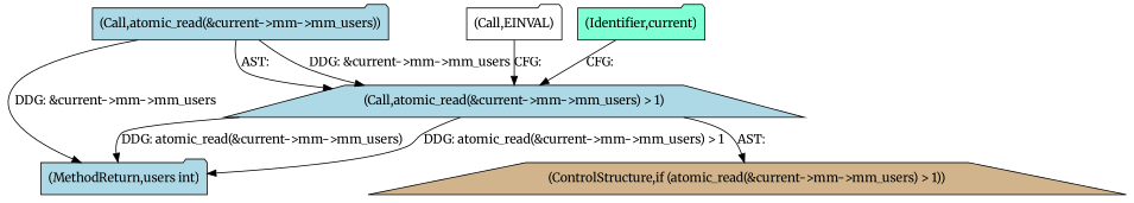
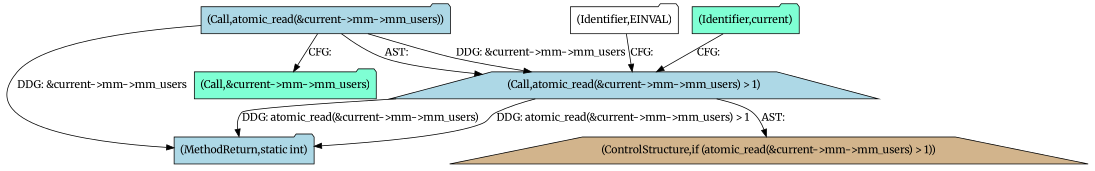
  digraph {
    fontname=Merriweather
    node [fillcolor=lightblue fontname=Merriweather shape=folder style=filled]
    edge [fontname=Merriweather]
    n1 [label="(Call,atomic_read(&current->mm->mm_users) > 1)" shape=trapezium]
-   n2 [label="(MethodReturn,users int)"]
+   n2 [label="(MethodReturn,static int)"]
    n3 [fillcolor=tan label="(ControlStructure,if (atomic_read(&current->mm->mm_users) > 1))" shape=trapezium]
    n4 [label="(Call,atomic_read(&current->mm->mm_users))"]
-   n6 [fillcolor=white label="(Call,EINVAL)"]
+   n5 [fillcolor=aquamarine label="(Call,&current->mm->mm_users)"]
+   n6 [fillcolor=white label="(Identifier,EINVAL)"]
    n7 [fillcolor=aquamarine label="(Identifier,current)"]
    n1 -> n2 [label="DDG: atomic_read(&current->mm->mm_users) > 1"]
    n1 -> n2 [label="DDG: atomic_read(&current->mm->mm_users)"]
    n1 -> n3 [label="AST: "]
    n4 -> n1 [label="AST: "]
    n4 -> n1 [label="DDG: &current->mm->mm_users"]
    n4 -> n2 [label="DDG: &current->mm->mm_users"]
+   n4 -> n5 [label="CFG: "]
    n6 -> n1 [label="CFG: "]
    n7 -> n1 [label="CFG: "]
  }
